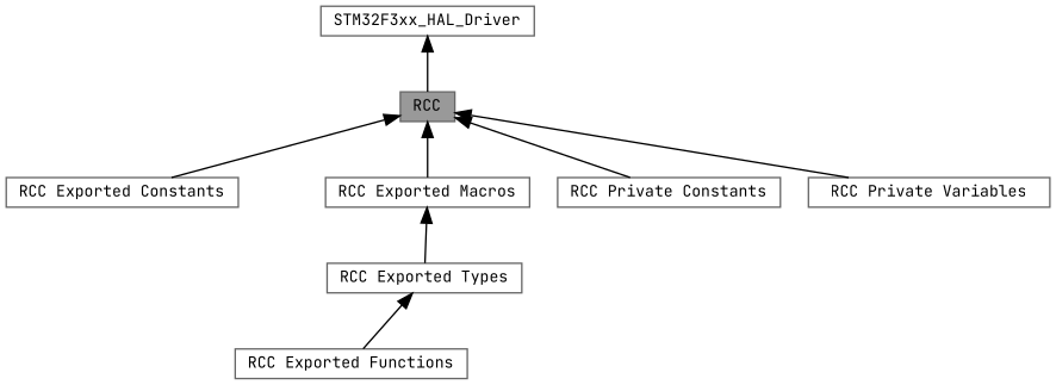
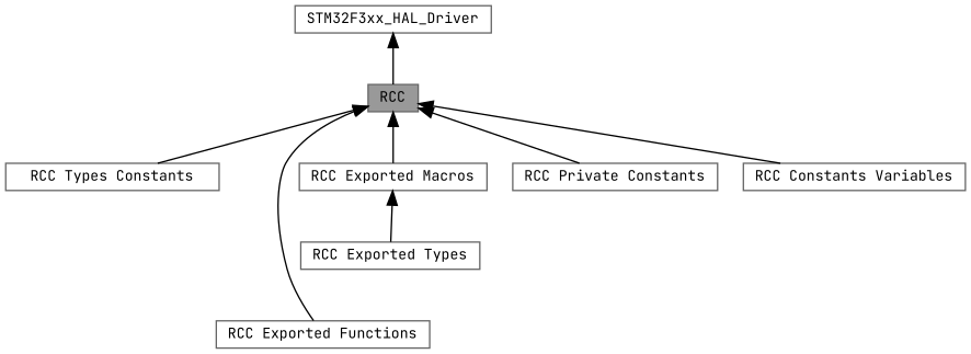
  digraph {
    fontname="JetBrains Mono"
    rankdir=TB
    node [color=grey40 fillcolor=white fontname="JetBrains Mono" fontsize=10 shape=box style=filled]
    edge [dir=back fontname="JetBrains Mono" fontsize=10 labelfontname=Helvetica labelfontsize=10 shape=plaintext style=solid]
    n1 [color=gray40 fillcolor=grey60 fontcolor=black height=0.2 label=RCC width=0.4]
-   n2 [height=0.2 label="RCC Exported Constants" width=0.4]
+   n2 [height=0.2 label="RCC Types Constants" width=0.4]
    n3 [height=0.2 label="RCC Exported Functions" width=0.4]
    n4 [height=0.2 label="RCC Exported Macros" width=0.4]
    n5 [height=0.2 label="RCC Private Constants" width=0.4]
-   n6 [height=0.2 label="RCC Private Variables" width=0.4]
+   n6 [height=0.2 label="RCC Constants Variables" width=0.4]
    n7 [height=0.2 label="RCC Exported Types" width=0.4]
    n8 [height=0.2 label=STM32F3xx_HAL_Driver width=0.4]
    n1 -> n2
-   n7 -> n3
+   n1 -> n3
    n1 -> n4
    n1 -> n5
    n1 -> n6
    n4 -> n7
    n8 -> n1
  }
